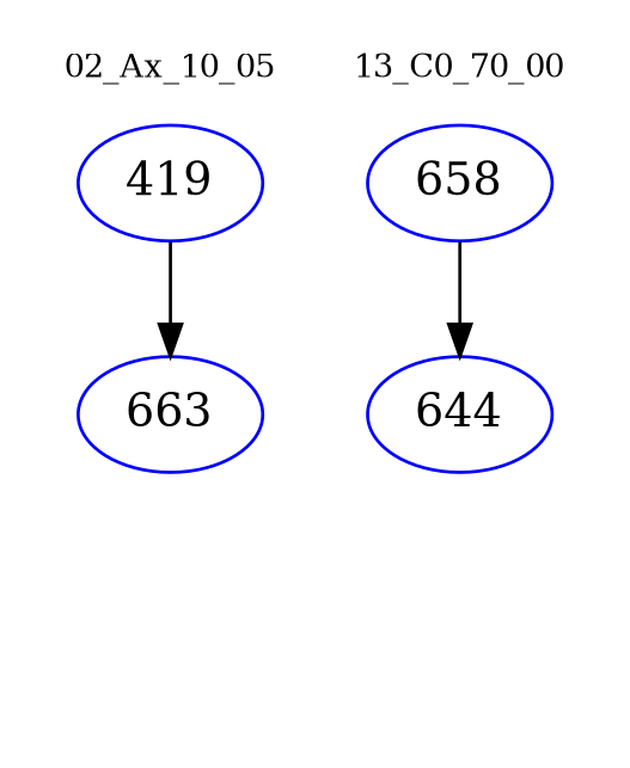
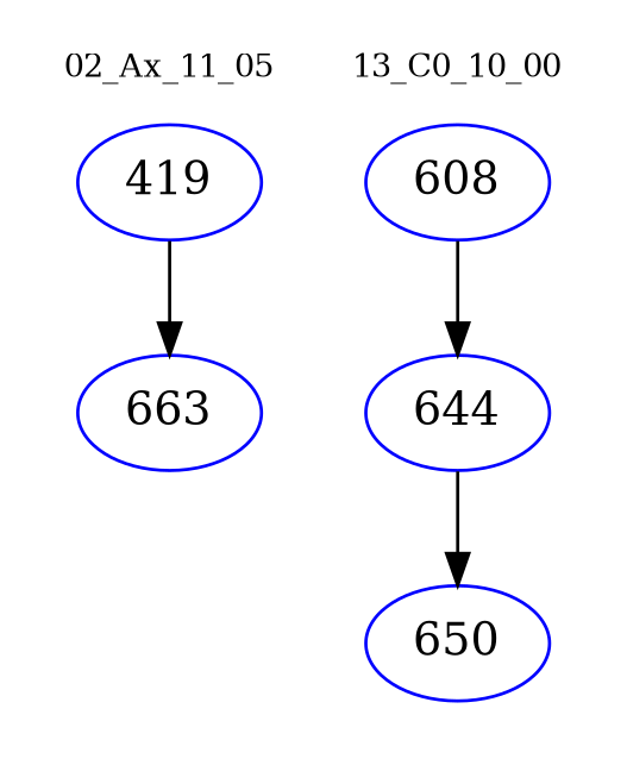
  digraph {
    node [color=blue]
    edge [color=black]
    n1 [label=419]
    n2 [label=663]
-   n3 [label=658]
+   n3 [label=608]
    n4 [label=644]
+   n5 [label=650]
    subgraph cluster_1 {
      color=white
      fontsize=10
-     label="02_Ax_10_05"
+     label="02_Ax_11_05"
      n1
      n2
    }
    subgraph cluster_2 {
      color=white
      fontsize=10
-     label="13_C0_70_00"
+     label="13_C0_10_00"
      n3
      n4
+     n5
    }
    n1 -> n2
    n3 -> n4
+   n4 -> n5
  }
